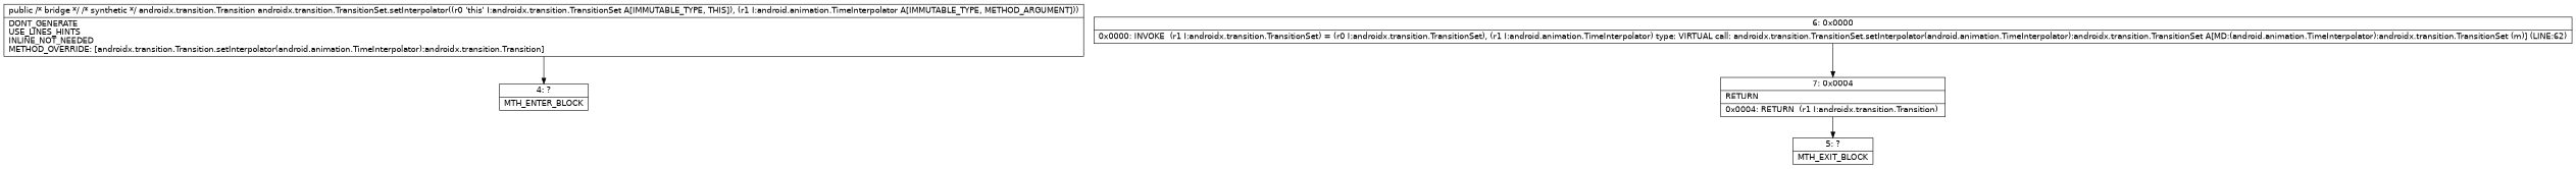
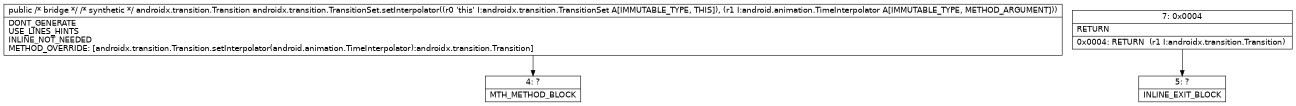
  digraph {
    fontname="DejaVu Sans"
    node [fontname="DejaVu Sans" shape=record]
    edge [fontname="DejaVu Sans"]
-   n1 [label="{4\:\ ?|MTH_ENTER_BLOCK\l}"]
-   n2 [label="{6\:\ 0x0000|0x0000: INVOKE  (r1 I:androidx.transition.TransitionSet) = (r0 I:androidx.transition.TransitionSet), (r1 I:android.animation.TimeInterpolator) type: VIRTUAL call: androidx.transition.TransitionSet.setInterpolator(android.animation.TimeInterpolator):androidx.transition.TransitionSet A[MD:(android.animation.TimeInterpolator):androidx.transition.TransitionSet (m)] (LINE:62)\l}"]
+   n1 [label="{4\:\ ?|MTH_METHOD_BLOCK\l}"]
    n3 [label="{7\:\ 0x0004|RETURN\l|0x0004: RETURN  (r1 I:androidx.transition.Transition) \l}"]
-   n4 [label="{5\:\ ?|MTH_EXIT_BLOCK\l}"]
+   n4 [label="{5\:\ ?|INLINE_EXIT_BLOCK\l}"]
    n5 [label="{public \/* bridge *\/ \/* synthetic *\/ androidx.transition.Transition androidx.transition.TransitionSet.setInterpolator((r0 'this' I:androidx.transition.TransitionSet A[IMMUTABLE_TYPE, THIS]), (r1 I:android.animation.TimeInterpolator A[IMMUTABLE_TYPE, METHOD_ARGUMENT]))  | DONT_GENERATE\lUSE_LINES_HINTS\lINLINE_NOT_NEEDED\lMETHOD_OVERRIDE: [androidx.transition.Transition.setInterpolator(android.animation.TimeInterpolator):androidx.transition.Transition]\l}"]
-   n2 -> n3
    n3 -> n4
    n5 -> n1
  }
